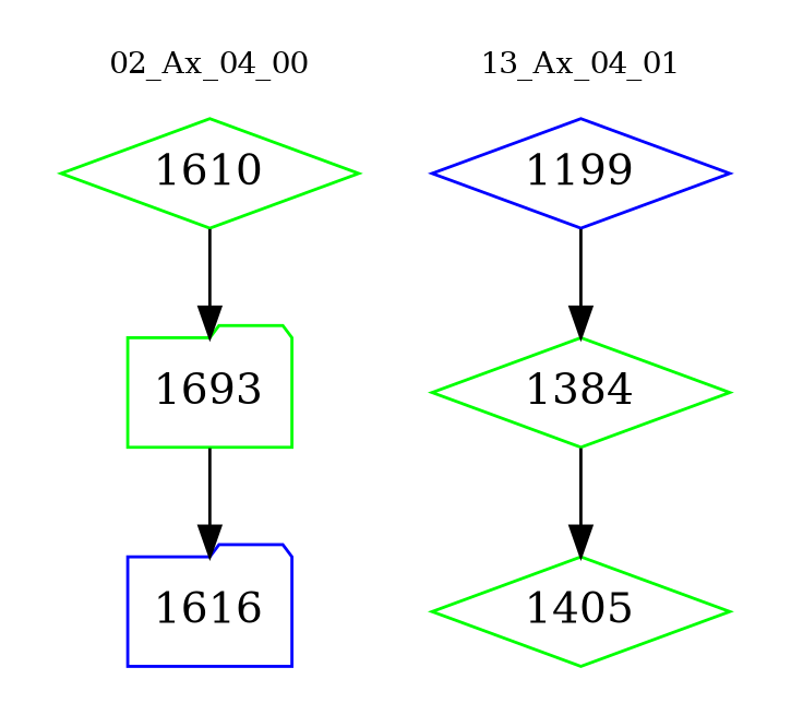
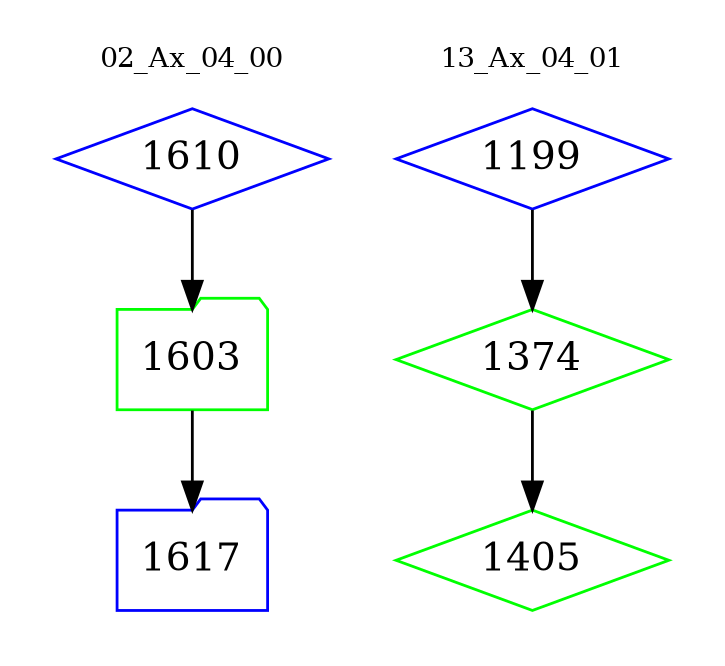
  digraph {
    node [color=blue shape=diamond]
    edge [color=black]
-   n1 [color=green label=1610]
-   n2 [color=green label=1693 shape=folder]
-   n3 [label=1616 shape=folder]
+   n1 [label=1610]
+   n2 [color=green label=1603 shape=folder]
+   n3 [label=1617 shape=folder]
    n4 [label=1199]
-   n5 [color=green label=1384]
+   n5 [color=green label=1374]
    n6 [color=green label=1405]
    subgraph cluster_1 {
      color=white
      fontsize=10
      label="02_Ax_04_00"
      n1
      n2
      n3
    }
    subgraph cluster_2 {
      color=white
      fontsize=10
      label="13_Ax_04_01"
      n4
      n5
      n6
    }
    n1 -> n2
    n2 -> n3
    n4 -> n5
    n5 -> n6
  }
